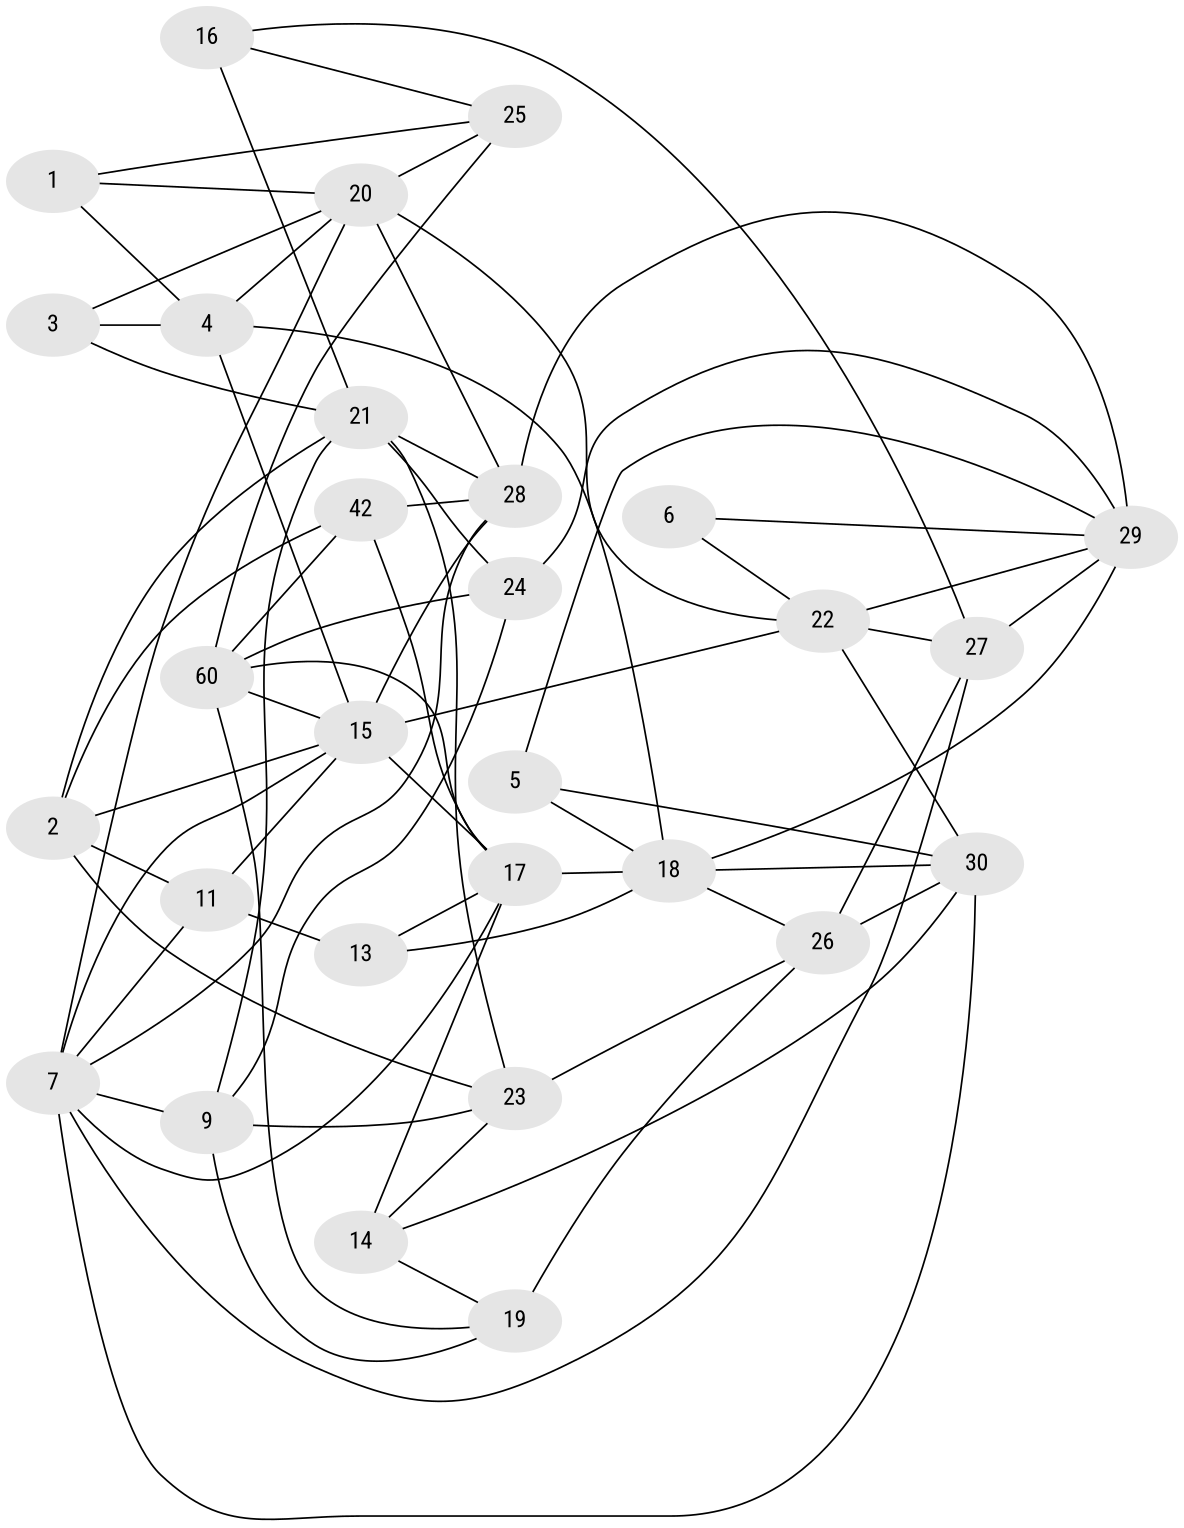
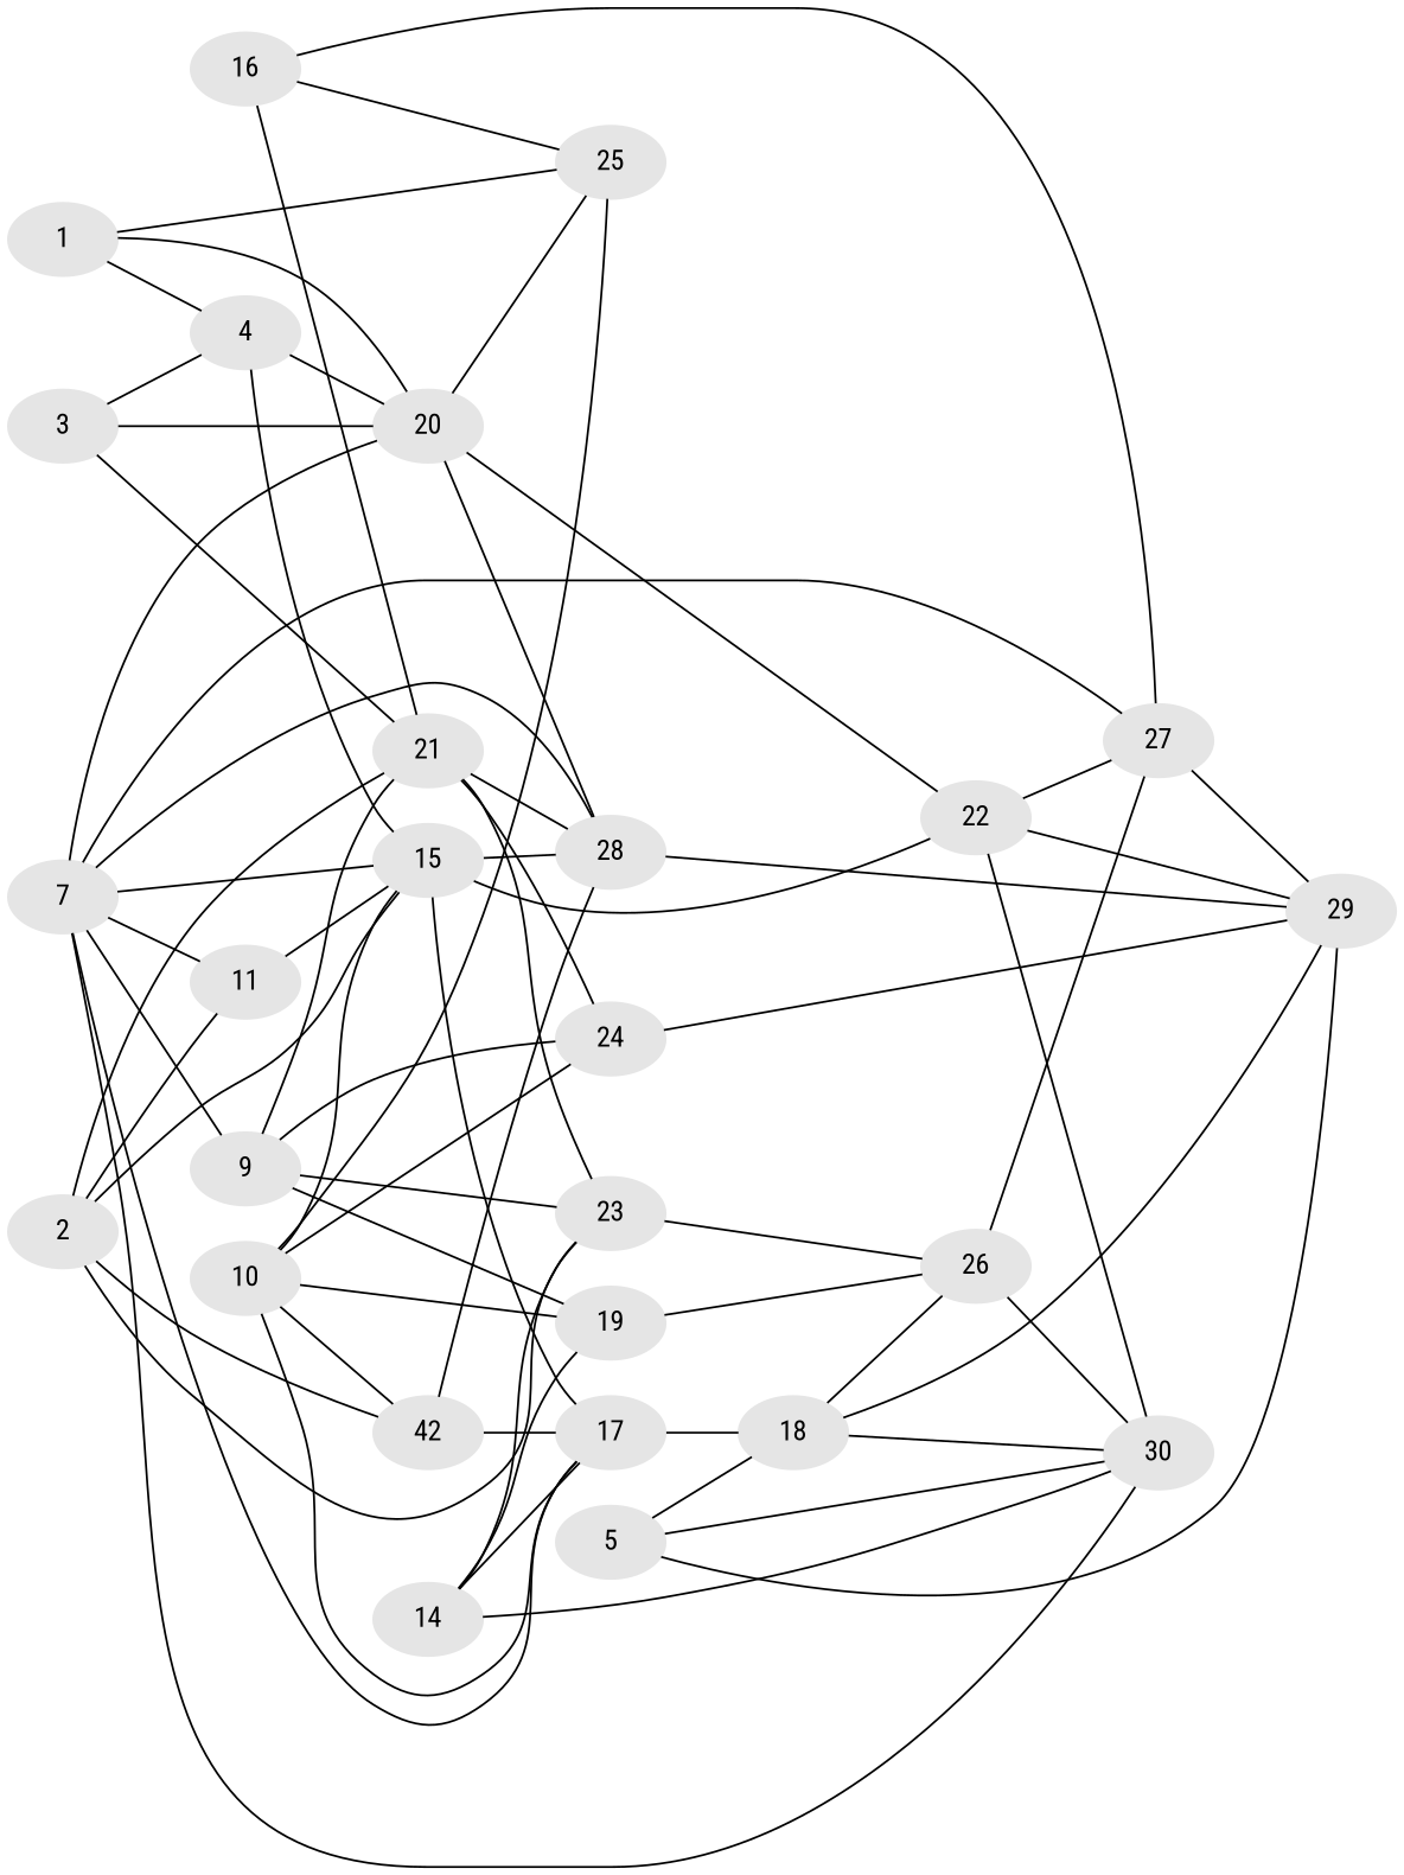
  graph {
    fontname="Roboto Condensed"
    rankdir=LR
    node [color=gray90 fontname="Roboto Condensed" style=filled]
    edge [fontname="Roboto Condensed" weight=1.0]
    1
    4
    20
    25
    15
    18
    22
    28
    2
    11
    n11 [label=42]
    21
    23
-   13
    17
    24
    26
    3
    29
    30
    5
-   6
    27
    7
    9
    19
-   10 [label=60]
+   10
    14
    16
    1 -- 4
    1 -- 20
    1 -- 25
    4 -- 20
    4 -- 15
-   4 -- 18
    20 -- 25
    20 -- 22
    20 -- 28
    15 -- 22
    15 -- 28 [weight=2.0]
    15 -- 17
    18 -- 26
    18 -- 29
    18 -- 30
    22 -- 29 [weight=2.0]
    22 -- 30 [weight=2.0]
    22 -- 27
    28 -- 29
    2 -- 15
    2 -- 11
    2 -- n11
    2 -- 21
    2 -- 23 [weight=2.0]
    11 -- 15
-   11 -- 13
    n11 -- 28
    n11 -- 17
    21 -- 28
    21 -- 23 [weight=2.0]
    21 -- 24
    23 -- 26
-   13 -- 18
-   13 -- 17
    17 -- 18
    24 -- 29
    26 -- 30
    26 -- 27
    3 -- 4
    3 -- 20
    3 -- 21
    5 -- 18
    5 -- 29
    5 -- 30
-   6 -- 22
-   6 -- 29
    27 -- 29
    7 -- 20
    7 -- 15
    7 -- 28
    7 -- 11
    7 -- 17
    7 -- 30
    7 -- 27
    7 -- 9
    9 -- 21
    9 -- 23
    9 -- 24
    9 -- 19
    19 -- 26
    10 -- 25
    10 -- 15 [weight=2.0]
    10 -- n11
    10 -- 17
    10 -- 24
    10 -- 19
    14 -- 23
    14 -- 17
    14 -- 30
    14 -- 19
    16 -- 25 [weight=2.0]
    16 -- 21
    16 -- 27
  }
